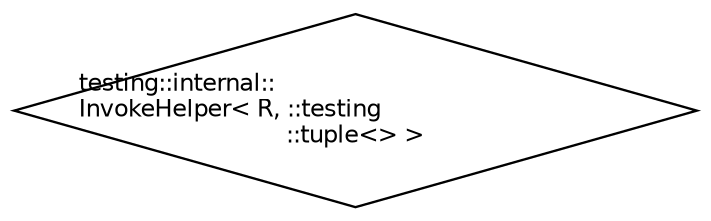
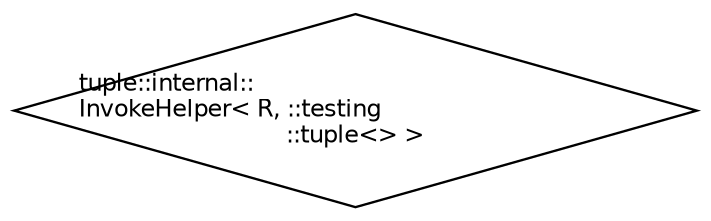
  digraph {
    rankdir=LR
    fontname="DejaVu Sans"
-   n1 [color=black fillcolor=white fontname="DejaVu Sans" fontsize=10 height=0.2 label="testing::internal::\lInvokeHelper\< R, ::testing\l::tuple\<\> \>" shape=diamond style=filled width=0.4]
+   n1 [color=black fillcolor=white fontname="DejaVu Sans" fontsize=10 height=0.2 label="tuple::internal::\lInvokeHelper\< R, ::testing\l::tuple\<\> \>" shape=diamond style=filled width=0.4]
  }
